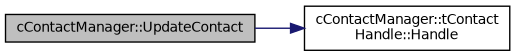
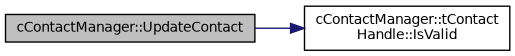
  digraph {
    rankdir=LR
    node [color=black fontname=Helvetica fontsize=10 shape=record style=filled]
    n1 [fillcolor=grey75 fontcolor=black height=0.2 label="cContactManager::UpdateContact" width=0.4]
-   n2 [fillcolor=white height=0.2 label="cContactManager::tContact\lHandle::Handle" width=0.4]
+   n2 [fillcolor=white height=0.2 label="cContactManager::tContact\lHandle::IsValid" width=0.4]
    n1 -> n2 [color=midnightblue fontname=Helvetica fontsize=10 labelfontname=Helvetica labelfontsize=10 style=solid]
  }
